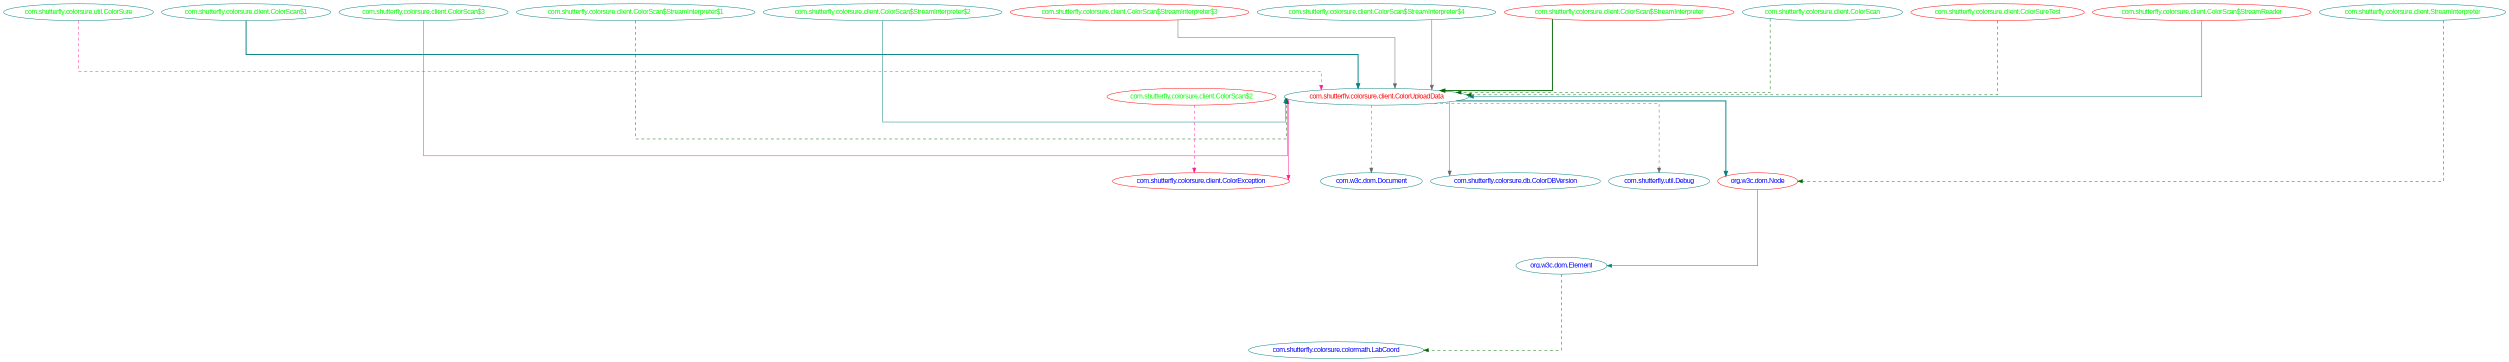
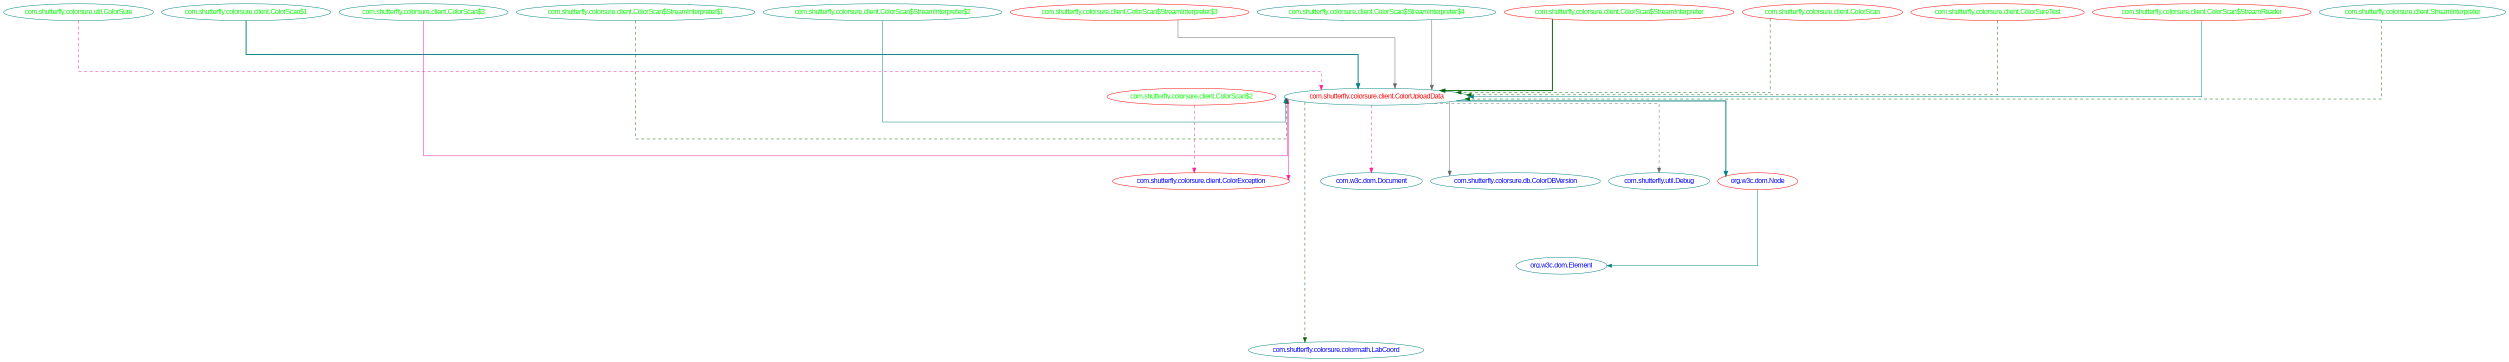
  digraph {
    concentrate=true
    fontname="Liberation Sans"
    rankdir=TB
    ranksep=2.0
    splines=ortho
    node [color=teal fontcolor=green fontname="Liberation Sans"]
    edge [color=darkgreen fontname="Liberation Sans" style=dashed]
    "com.shutterfly.colorsure.client.ColorUploadData" [fontcolor=red]
    "com.shutterfly.colorsure.colormath.LabCoord" [fontcolor=blue]
    n3 [fontcolor=blue label="com.w3c.dom.Document"]
    "com.shutterfly.colorsure.client.ColorException" [color=red fontcolor=blue]
    "org.w3c.dom.Node" [color=red fontcolor=blue]
    "com.shutterfly.colorsure.db.ColorDBVersion" [fontcolor=blue]
    "com.shutterfly.util.Debug" [fontcolor=blue]
    "org.w3c.dom.Element" [fontcolor=blue]
    n9 [label="com.shutterfly.colorsure.util.ColorSure"]
    n10 [label="com.shutterfly.colorsure.client.StreamInterpreter"]
    "com.shutterfly.colorsure.client.ColorScan$1"
    "com.shutterfly.colorsure.client.ColorScan$2" [color=red]
    "com.shutterfly.colorsure.client.ColorScan$3"
    "com.shutterfly.colorsure.client.ColorScan$StreamInterpreter$1"
    "com.shutterfly.colorsure.client.ColorScan$StreamInterpreter$2"
    "com.shutterfly.colorsure.client.ColorScan$StreamInterpreter$3" [color=red]
    "com.shutterfly.colorsure.client.ColorScan$StreamInterpreter$4"
    "com.shutterfly.colorsure.client.ColorScan$StreamInterpreter" [color=red]
-   "com.shutterfly.colorsure.client.ColorScan"
+   "com.shutterfly.colorsure.client.ColorScan" [color=red]
    "com.shutterfly.colorsure.client.ColorSureTest" [color=red]
    "com.shutterfly.colorsure.client.ColorScan$StreamReader" [color=red]
-   "org.w3c.dom.Element" -> "com.shutterfly.colorsure.colormath.LabCoord"
-   "com.shutterfly.colorsure.client.ColorUploadData" -> n3 [color=gray40]
+   "com.shutterfly.colorsure.client.ColorUploadData" -> "com.shutterfly.colorsure.colormath.LabCoord"
+   "com.shutterfly.colorsure.client.ColorUploadData" -> n3 [color=deeppink]
    "com.shutterfly.colorsure.client.ColorUploadData" -> "com.shutterfly.colorsure.client.ColorException" [color=deeppink style=solid]
    "com.shutterfly.colorsure.client.ColorUploadData" -> "org.w3c.dom.Node" [color=teal style=bold]
    "com.shutterfly.colorsure.client.ColorUploadData" -> "com.shutterfly.colorsure.db.ColorDBVersion" [color=gray40 style=solid]
    "com.shutterfly.colorsure.client.ColorUploadData" -> "com.shutterfly.util.Debug" [color=gray40]
    "org.w3c.dom.Node" -> "org.w3c.dom.Element" [color=teal style=solid]
    n9 -> "com.shutterfly.colorsure.client.ColorUploadData" [color=deeppink]
-   n10 -> "org.w3c.dom.Node"
+   n10 -> "com.shutterfly.colorsure.client.ColorUploadData"
    "com.shutterfly.colorsure.client.ColorScan$1" -> "com.shutterfly.colorsure.client.ColorUploadData" [color=teal style=bold]
    "com.shutterfly.colorsure.client.ColorScan$2" -> "com.shutterfly.colorsure.client.ColorException" [color=deeppink]
    "com.shutterfly.colorsure.client.ColorScan$3" -> "com.shutterfly.colorsure.client.ColorUploadData" [color=deeppink style=solid]
    "com.shutterfly.colorsure.client.ColorScan$StreamInterpreter$1" -> "com.shutterfly.colorsure.client.ColorUploadData"
    "com.shutterfly.colorsure.client.ColorScan$StreamInterpreter$2" -> "com.shutterfly.colorsure.client.ColorUploadData" [color=teal style=solid]
    "com.shutterfly.colorsure.client.ColorScan$StreamInterpreter$3" -> "com.shutterfly.colorsure.client.ColorUploadData" [color=gray40 style=solid]
    "com.shutterfly.colorsure.client.ColorScan$StreamInterpreter$4" -> "com.shutterfly.colorsure.client.ColorUploadData" [color=gray40 style=solid]
    "com.shutterfly.colorsure.client.ColorScan$StreamInterpreter" -> "com.shutterfly.colorsure.client.ColorUploadData" [style=bold]
    "com.shutterfly.colorsure.client.ColorScan" -> "com.shutterfly.colorsure.client.ColorUploadData"
    "com.shutterfly.colorsure.client.ColorSureTest" -> "com.shutterfly.colorsure.client.ColorUploadData"
    "com.shutterfly.colorsure.client.ColorScan$StreamReader" -> "com.shutterfly.colorsure.client.ColorUploadData" [color=teal style=solid]
  }
